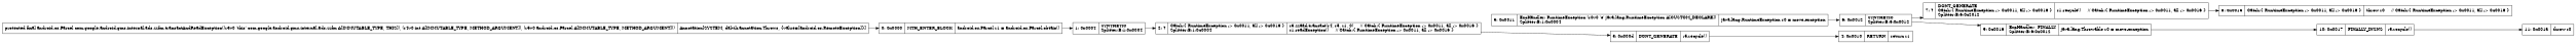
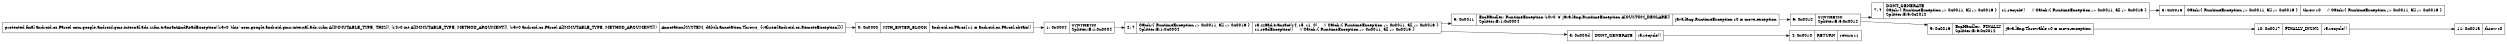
  digraph {
    rankdir=LR
    node [shape=record]
    n1 [label="{0\:\ 0x0000|MTH_ENTER_BLOCK\l|android.os.Parcel r1 = android.os.Parcel.obtain()\l}"]
    n2 [label="{1\:\ 0x0004|SYNTHETIC\lSplitter:B:1:0x0004\l}"]
    n3 [label="{2\:\ ?|Catch:\{ RuntimeException \-\> 0x0011, all \-\> 0x0016 \}\lSplitter:B:1:0x0004\l|r3.zzaad.transact(r4, r5, r1, 0)     \/\/ Catch:\{ RuntimeException \-\> 0x0011, all \-\> 0x0016 \}\lr1.readException()     \/\/ Catch:\{ RuntimeException \-\> 0x0011, all \-\> 0x0016 \}\l}"]
    n4 [label="{5\:\ 0x0011|ExcHandler: RuntimeException (r0v0 'e' java.lang.RuntimeException A[CUSTOM_DECLARE])\lSplitter:B:1:0x0004\l|java.lang.RuntimeException r0 = move\-exception\l}"]
    n5 [label="{3\:\ 0x000d|DONT_GENERATE\l|r5.recycle()\l}"]
    n6 [label="{6\:\ 0x0012|SYNTHETIC\lSplitter:B:6:0x0012\l}"]
    n7 [label="{4\:\ 0x0010|RETURN\l|return r1\l}"]
    n8 [label="{7\:\ ?|DONT_GENERATE\lCatch:\{ RuntimeException \-\> 0x0011, all \-\> 0x0016 \}\lSplitter:B:6:0x2012\l|r1.recycle()     \/\/ Catch:\{ RuntimeException \-\> 0x0011, all \-\> 0x0016 \}\l}"]
    n9 [label="{9\:\ 0x0016|ExcHandler:  FINALLY\lSplitter:B:6:0x0012\l|java.lang.Throwable r0 = move\-exception\l}"]
    n10 [label="{8\:\ 0x0015|Catch:\{ RuntimeException \-\> 0x0011, all \-\> 0x0016 \}\l|throw r0     \/\/ Catch:\{ RuntimeException \-\> 0x0011, all \-\> 0x0016 \}\l}"]
    n11 [label="{10\:\ 0x0017|FINALLY_INSNS\l|r5.recycle()\l}"]
    n12 [label="{11\:\ 0x001a|throw r0\l}"]
    n13 [label="{protected final android.os.Parcel com.google.android.gms.internal.ads.zzfm.transactAndReadException((r3v0 'this' com.google.android.gms.internal.ads.zzfm A[IMMUTABLE_TYPE, THIS]), (r4v0 int A[IMMUTABLE_TYPE, METHOD_ARGUMENT]), (r5v0 android.os.Parcel A[IMMUTABLE_TYPE, METHOD_ARGUMENT]))  | Annotation[SYSTEM, dalvik.annotation.Throws, \{value=[android.os.RemoteException]\}]\l}"]
    n1 -> n2
    n2 -> n3
+   n3 -> n4
    n3 -> n5
    n4 -> n6
    n5 -> n7
    n6 -> n8
    n6 -> n9
    n8 -> n10
    n9 -> n11
    n11 -> n12
    n13 -> n1
  }
